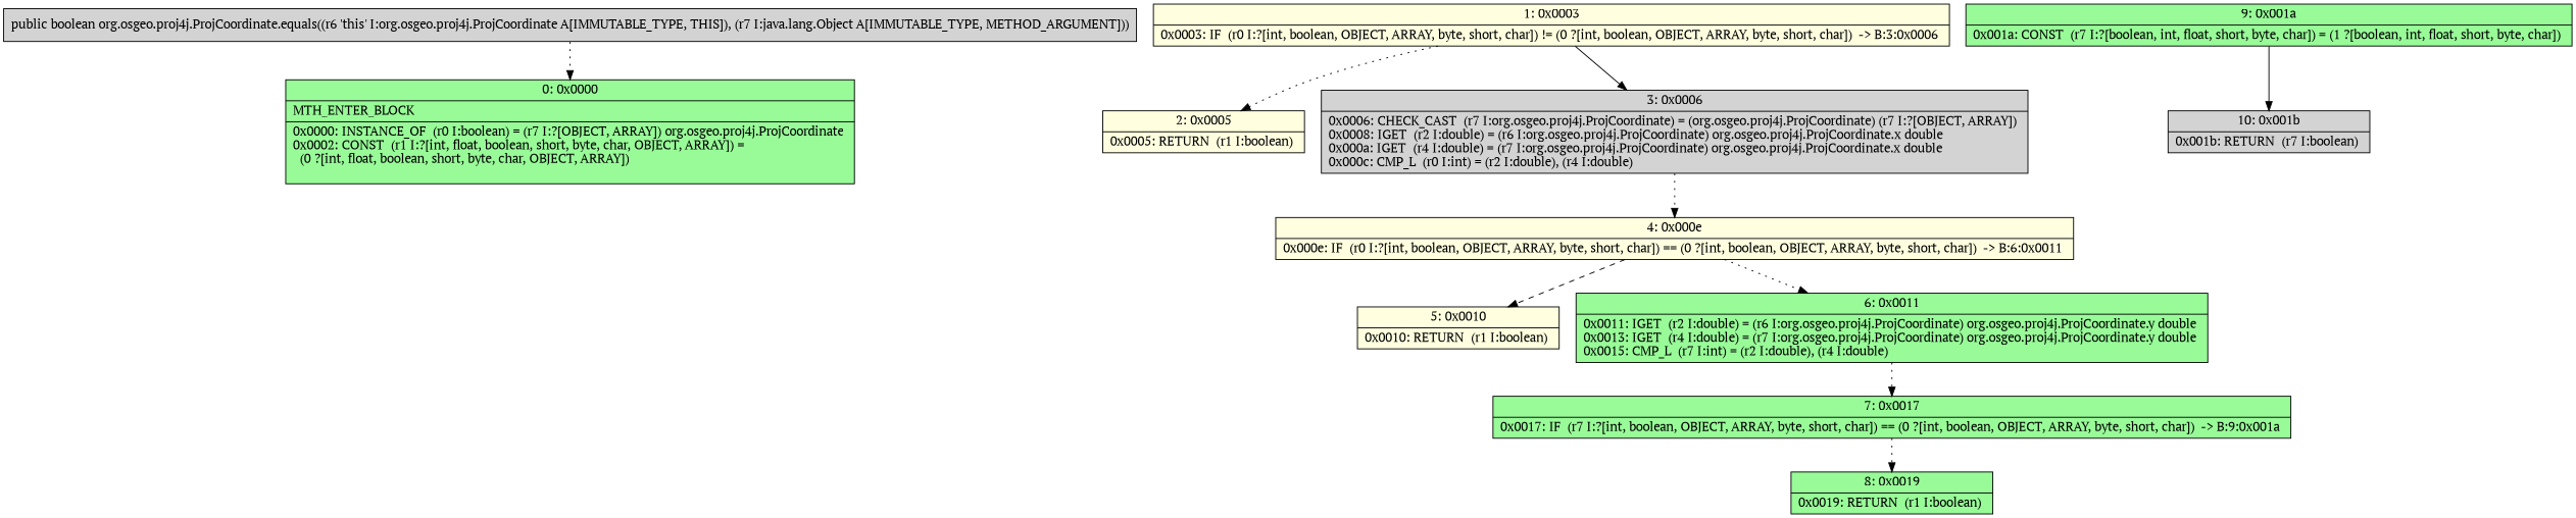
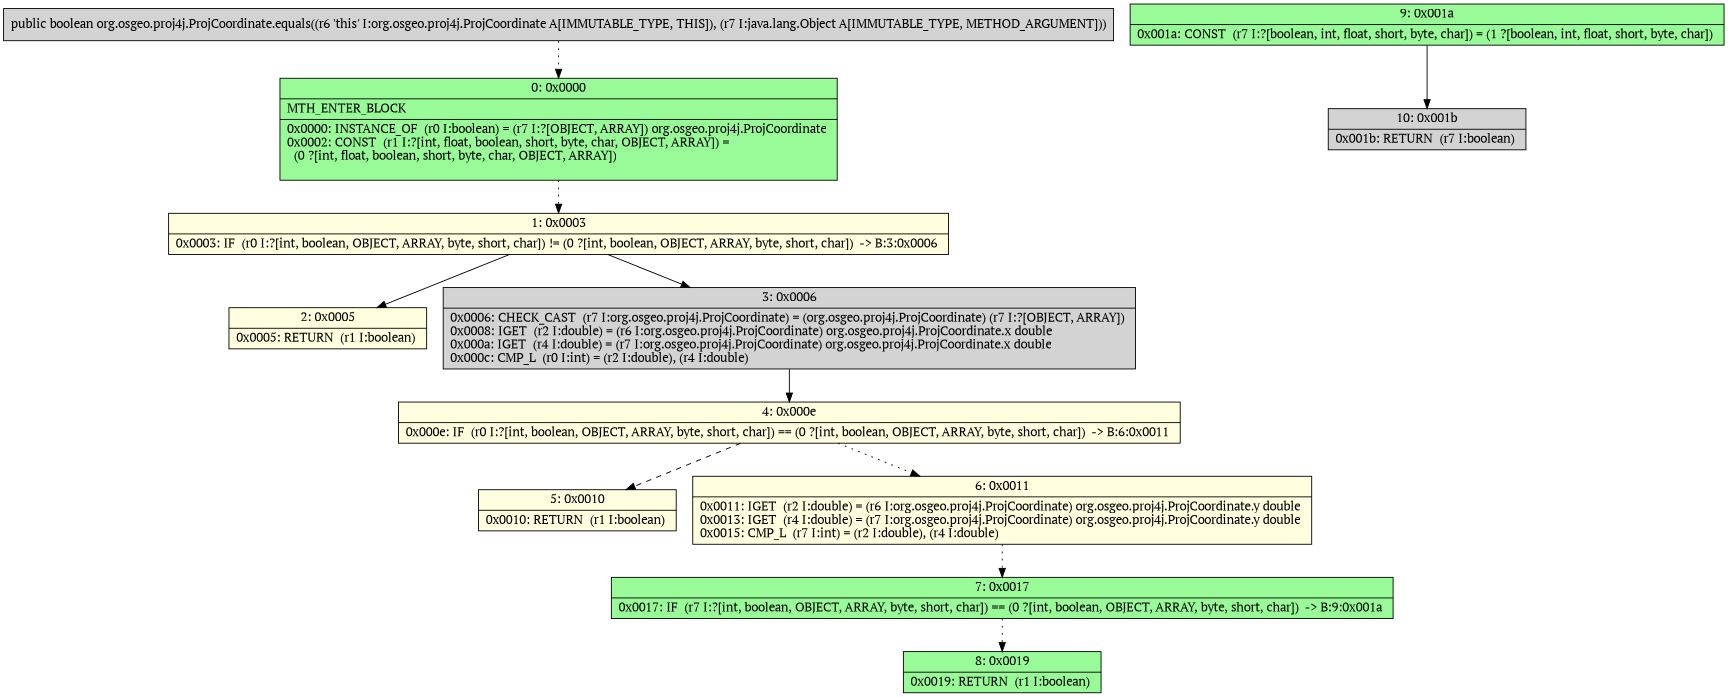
  digraph {
    fontname="PT Serif"
    node [fillcolor=lightyellow fontname="PT Serif" shape=record style=filled]
    edge [fontname="PT Serif" style=dotted]
    n1 [fillcolor=palegreen label="{0\:\ 0x0000|MTH_ENTER_BLOCK\l|0x0000: INSTANCE_OF  (r0 I:boolean) = (r7 I:?[OBJECT, ARRAY]) org.osgeo.proj4j.ProjCoordinate \l0x0002: CONST  (r1 I:?[int, float, boolean, short, byte, char, OBJECT, ARRAY]) = \l  (0 ?[int, float, boolean, short, byte, char, OBJECT, ARRAY])\l \l}"]
    n2 [label="{1\:\ 0x0003|0x0003: IF  (r0 I:?[int, boolean, OBJECT, ARRAY, byte, short, char]) != (0 ?[int, boolean, OBJECT, ARRAY, byte, short, char])  \-\> B:3:0x0006 \l}"]
    n3 [label="{2\:\ 0x0005|0x0005: RETURN  (r1 I:boolean) \l}"]
    n4 [fillcolor=lightgrey label="{3\:\ 0x0006|0x0006: CHECK_CAST  (r7 I:org.osgeo.proj4j.ProjCoordinate) = (org.osgeo.proj4j.ProjCoordinate) (r7 I:?[OBJECT, ARRAY]) \l0x0008: IGET  (r2 I:double) = (r6 I:org.osgeo.proj4j.ProjCoordinate) org.osgeo.proj4j.ProjCoordinate.x double \l0x000a: IGET  (r4 I:double) = (r7 I:org.osgeo.proj4j.ProjCoordinate) org.osgeo.proj4j.ProjCoordinate.x double \l0x000c: CMP_L  (r0 I:int) = (r2 I:double), (r4 I:double) \l}"]
    n5 [label="{4\:\ 0x000e|0x000e: IF  (r0 I:?[int, boolean, OBJECT, ARRAY, byte, short, char]) == (0 ?[int, boolean, OBJECT, ARRAY, byte, short, char])  \-\> B:6:0x0011 \l}"]
    n6 [label="{5\:\ 0x0010|0x0010: RETURN  (r1 I:boolean) \l}"]
-   n7 [fillcolor=palegreen label="{6\:\ 0x0011|0x0011: IGET  (r2 I:double) = (r6 I:org.osgeo.proj4j.ProjCoordinate) org.osgeo.proj4j.ProjCoordinate.y double \l0x0013: IGET  (r4 I:double) = (r7 I:org.osgeo.proj4j.ProjCoordinate) org.osgeo.proj4j.ProjCoordinate.y double \l0x0015: CMP_L  (r7 I:int) = (r2 I:double), (r4 I:double) \l}"]
+   n7 [label="{6\:\ 0x0011|0x0011: IGET  (r2 I:double) = (r6 I:org.osgeo.proj4j.ProjCoordinate) org.osgeo.proj4j.ProjCoordinate.y double \l0x0013: IGET  (r4 I:double) = (r7 I:org.osgeo.proj4j.ProjCoordinate) org.osgeo.proj4j.ProjCoordinate.y double \l0x0015: CMP_L  (r7 I:int) = (r2 I:double), (r4 I:double) \l}"]
    n8 [fillcolor=palegreen label="{7\:\ 0x0017|0x0017: IF  (r7 I:?[int, boolean, OBJECT, ARRAY, byte, short, char]) == (0 ?[int, boolean, OBJECT, ARRAY, byte, short, char])  \-\> B:9:0x001a \l}"]
    n9 [fillcolor=palegreen label="{8\:\ 0x0019|0x0019: RETURN  (r1 I:boolean) \l}"]
    n10 [fillcolor=palegreen label="{9\:\ 0x001a|0x001a: CONST  (r7 I:?[boolean, int, float, short, byte, char]) = (1 ?[boolean, int, float, short, byte, char]) \l}"]
    n11 [fillcolor=lightgrey label="{10\:\ 0x001b|0x001b: RETURN  (r7 I:boolean) \l}"]
    n12 [fillcolor=lightgrey label="{public boolean org.osgeo.proj4j.ProjCoordinate.equals((r6 'this' I:org.osgeo.proj4j.ProjCoordinate A[IMMUTABLE_TYPE, THIS]), (r7 I:java.lang.Object A[IMMUTABLE_TYPE, METHOD_ARGUMENT])) }"]
-   n2 -> n3
+   n1 -> n2
+   n2 -> n3 [style=solid]
    n2 -> n4 [style=solid]
-   n4 -> n5
+   n4 -> n5 [style=solid]
    n5 -> n6 [style=dashed]
    n5 -> n7
    n7 -> n8
    n8 -> n9
    n10 -> n11 [style=solid]
    n12 -> n1
  }
